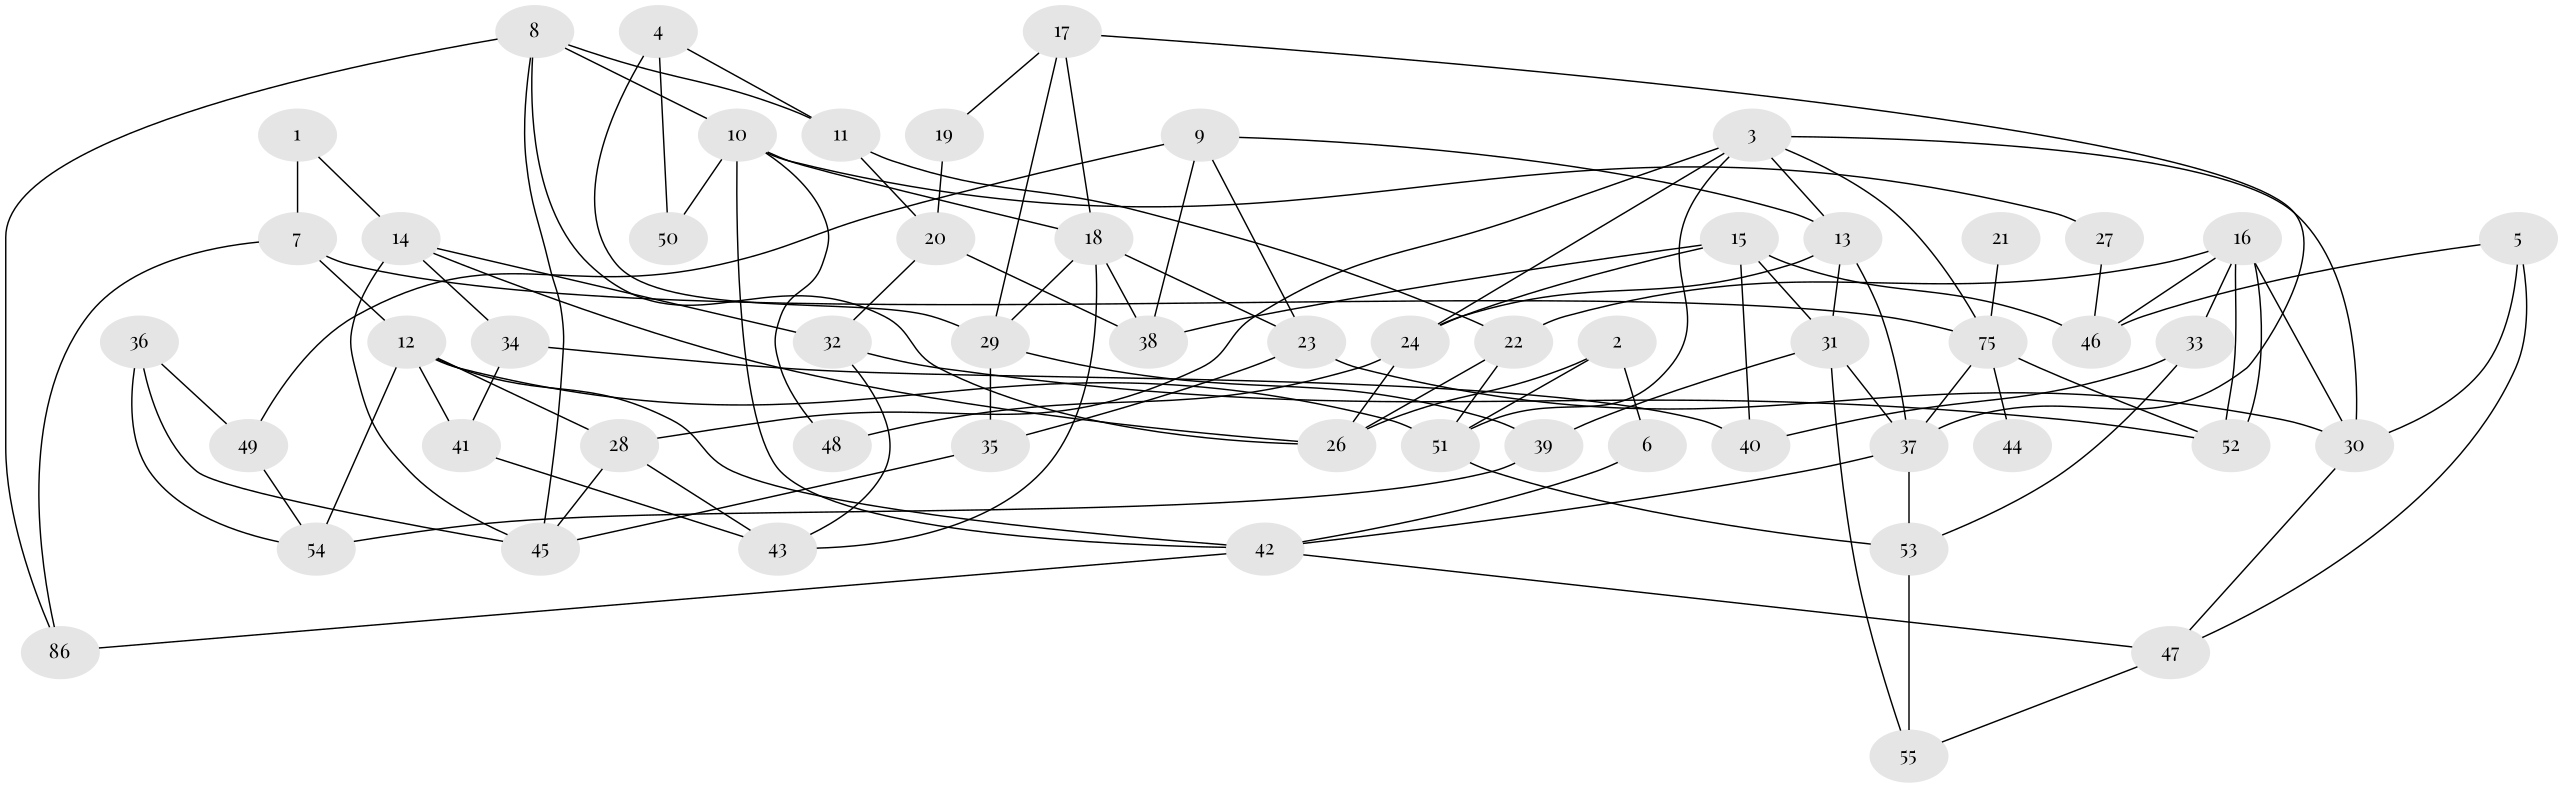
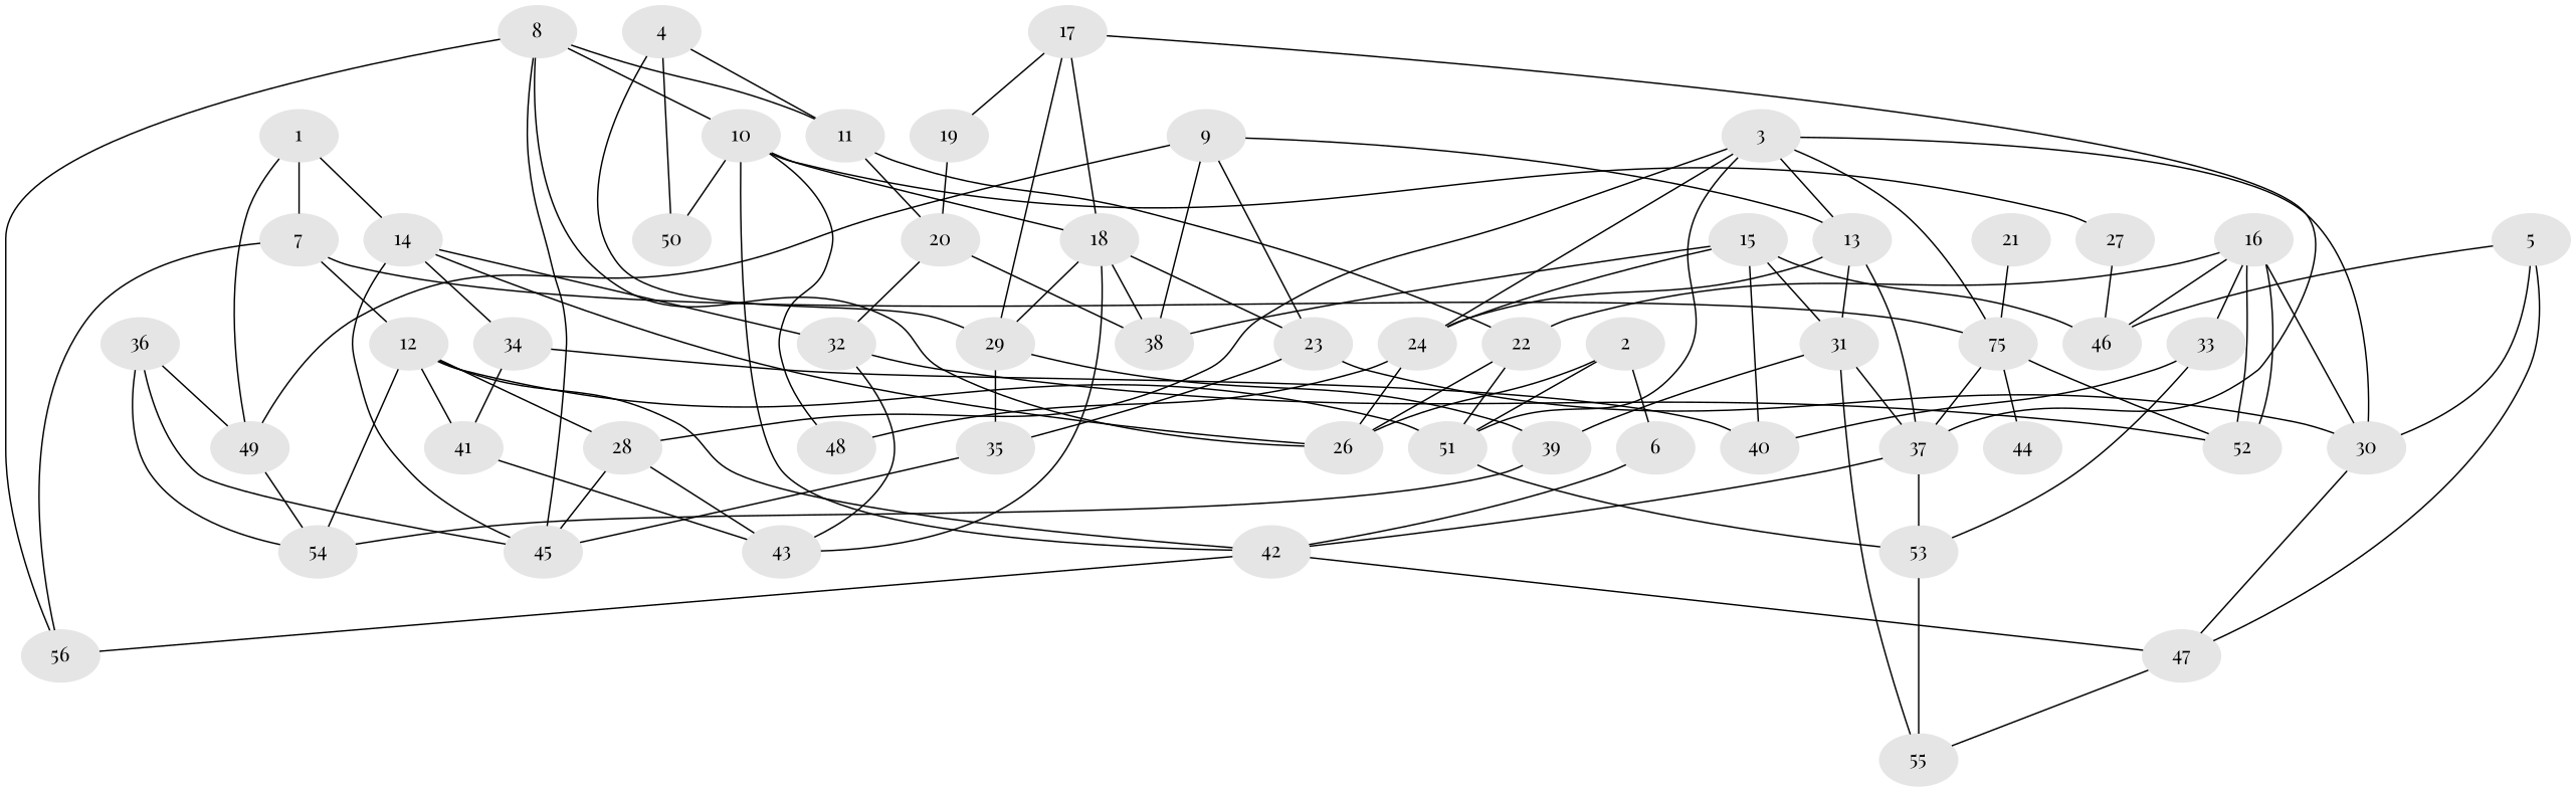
  graph {
    fontname="Playfair Display"
    node [color=gray90 fontname="Playfair Display" style=filled]
    edge [fontname="Playfair Display"]
    1
    7
    14
    49
    n5 [label=75]
    12
-   56 [label=86]
+   56
    26
    45
    32
    34
    54
    2
    6
    51
    42
    53
    3
    13
    24
    28
    30
    31
    37
    48
    44
    52
    43
    4
    11
    29
    50
    20
    22
    35
    39
    5
    46
    47
    55
    41
    8
    10
    18
    27
    9
    23
    38
    40
    15
    16
    33
    17
    19
    21
    36
    1 -- 7
    1 -- 14
+   1 -- 49
    7 -- n5
    7 -- 12
    7 -- 56
    14 -- 26
    14 -- 45
    14 -- 32
    14 -- 34
    49 -- 54
    n5 -- 37
    n5 -- 44
    n5 -- 52
    12 -- 54
    12 -- 51
    12 -- 42
    12 -- 28
    12 -- 41
    32 -- 52
    32 -- 43
    34 -- 41
    34 -- 40
    2 -- 26
    2 -- 6
    2 -- 51
    6 -- 42
    51 -- 53
    42 -- 56
    42 -- 47
    53 -- 55
    3 -- n5
    3 -- 51
    3 -- 13
    3 -- 24
    3 -- 28
    3 -- 30
    13 -- 24
    13 -- 31
    13 -- 37
    24 -- 26
    24 -- 48
    28 -- 45
    28 -- 43
    30 -- 47
    31 -- 37
    31 -- 39
    31 -- 55
    37 -- 42
    37 -- 53
    4 -- 11
    4 -- 29
    4 -- 50
    11 -- 20
    11 -- 22
    29 -- 35
    29 -- 39
    20 -- 32
    20 -- 38
    22 -- 26
    22 -- 51
    35 -- 45
    39 -- 54
    5 -- 30
    5 -- 46
    5 -- 47
    47 -- 55
    41 -- 43
    8 -- 56
    8 -- 26
    8 -- 45
    8 -- 11
    8 -- 10
    10 -- 42
    10 -- 48
    10 -- 50
    10 -- 18
    10 -- 27
    18 -- 43
    18 -- 29
    18 -- 23
    18 -- 38
    27 -- 46
    9 -- 49
    9 -- 13
    9 -- 23
    9 -- 38
    23 -- 30
    23 -- 35
    15 -- 24
    15 -- 31
    15 -- 46
    15 -- 38
    15 -- 40
    16 -- 30
    16 -- 52
    16 -- 52
    16 -- 22
    16 -- 46
    16 -- 33
    33 -- 53
    33 -- 40
    17 -- 37
    17 -- 29
    17 -- 18
    17 -- 19
    19 -- 20
    21 -- n5
    36 -- 49
    36 -- 45
    36 -- 54
  }
